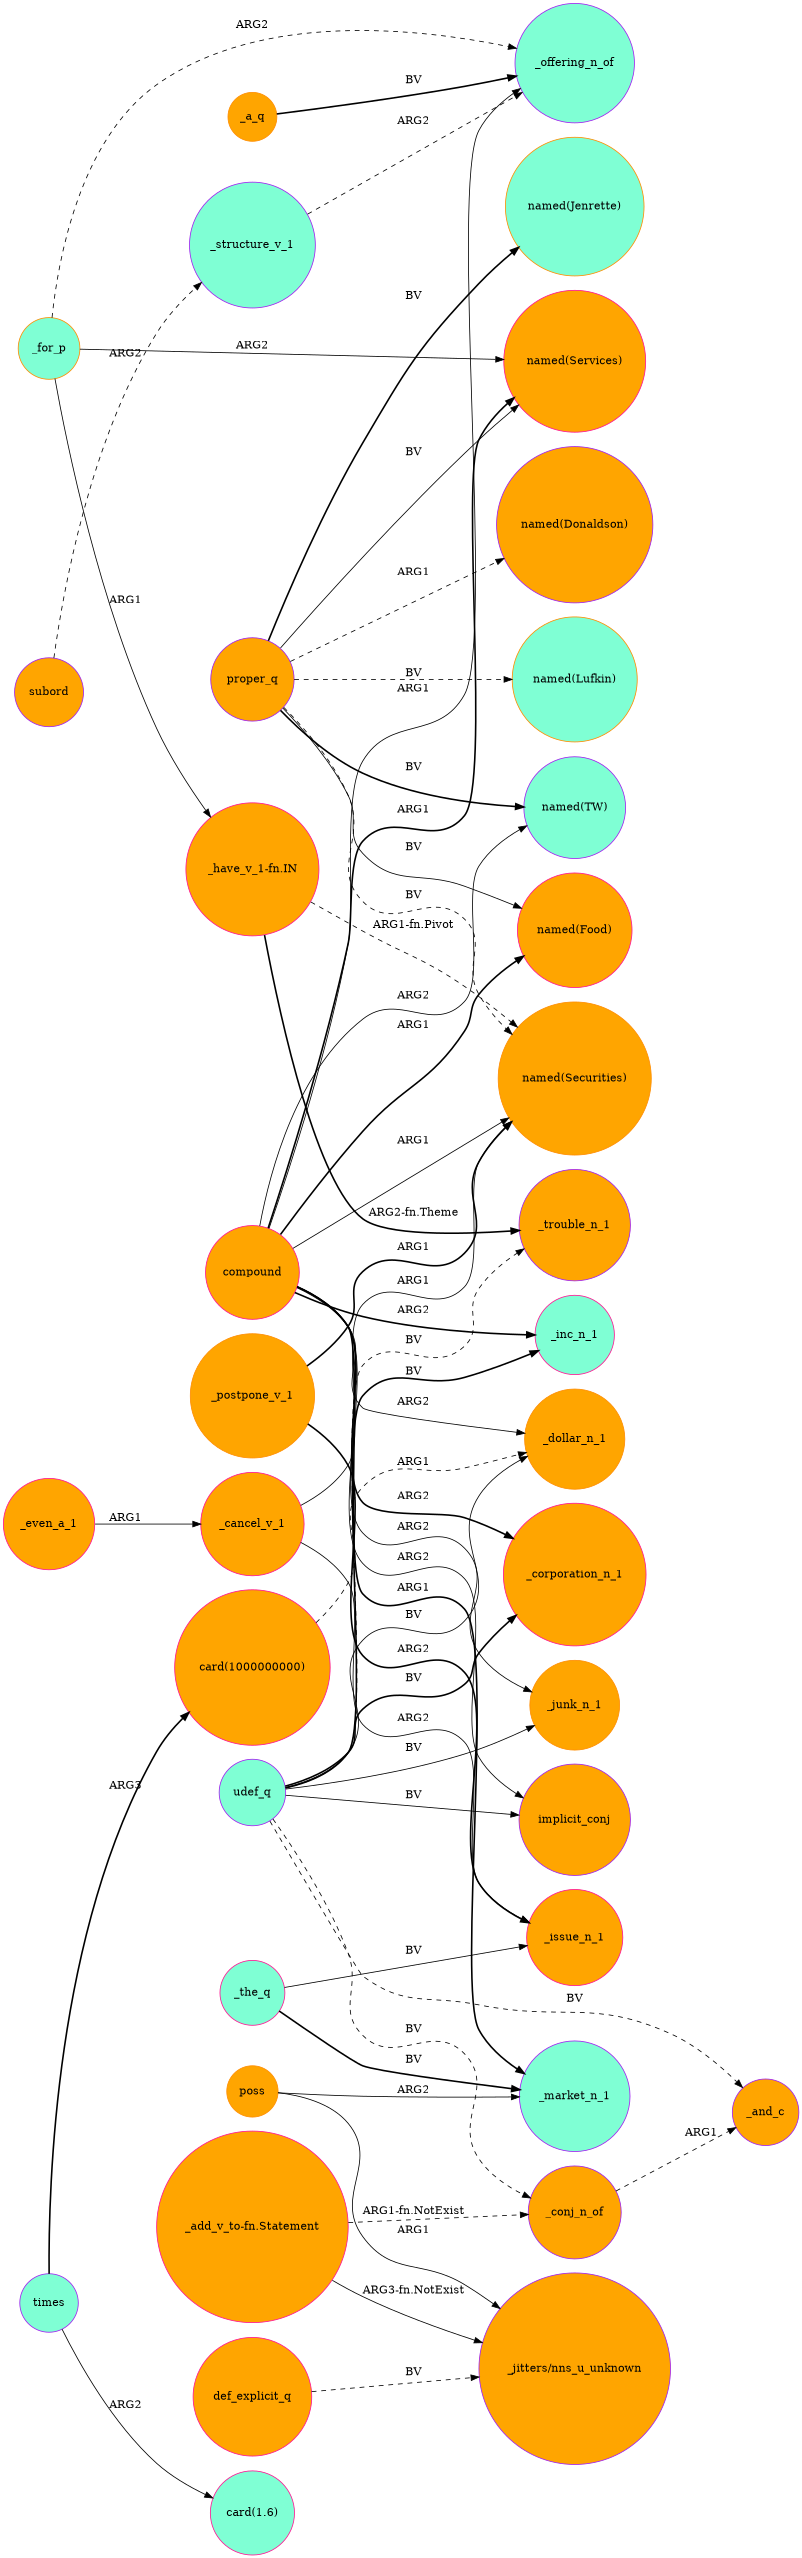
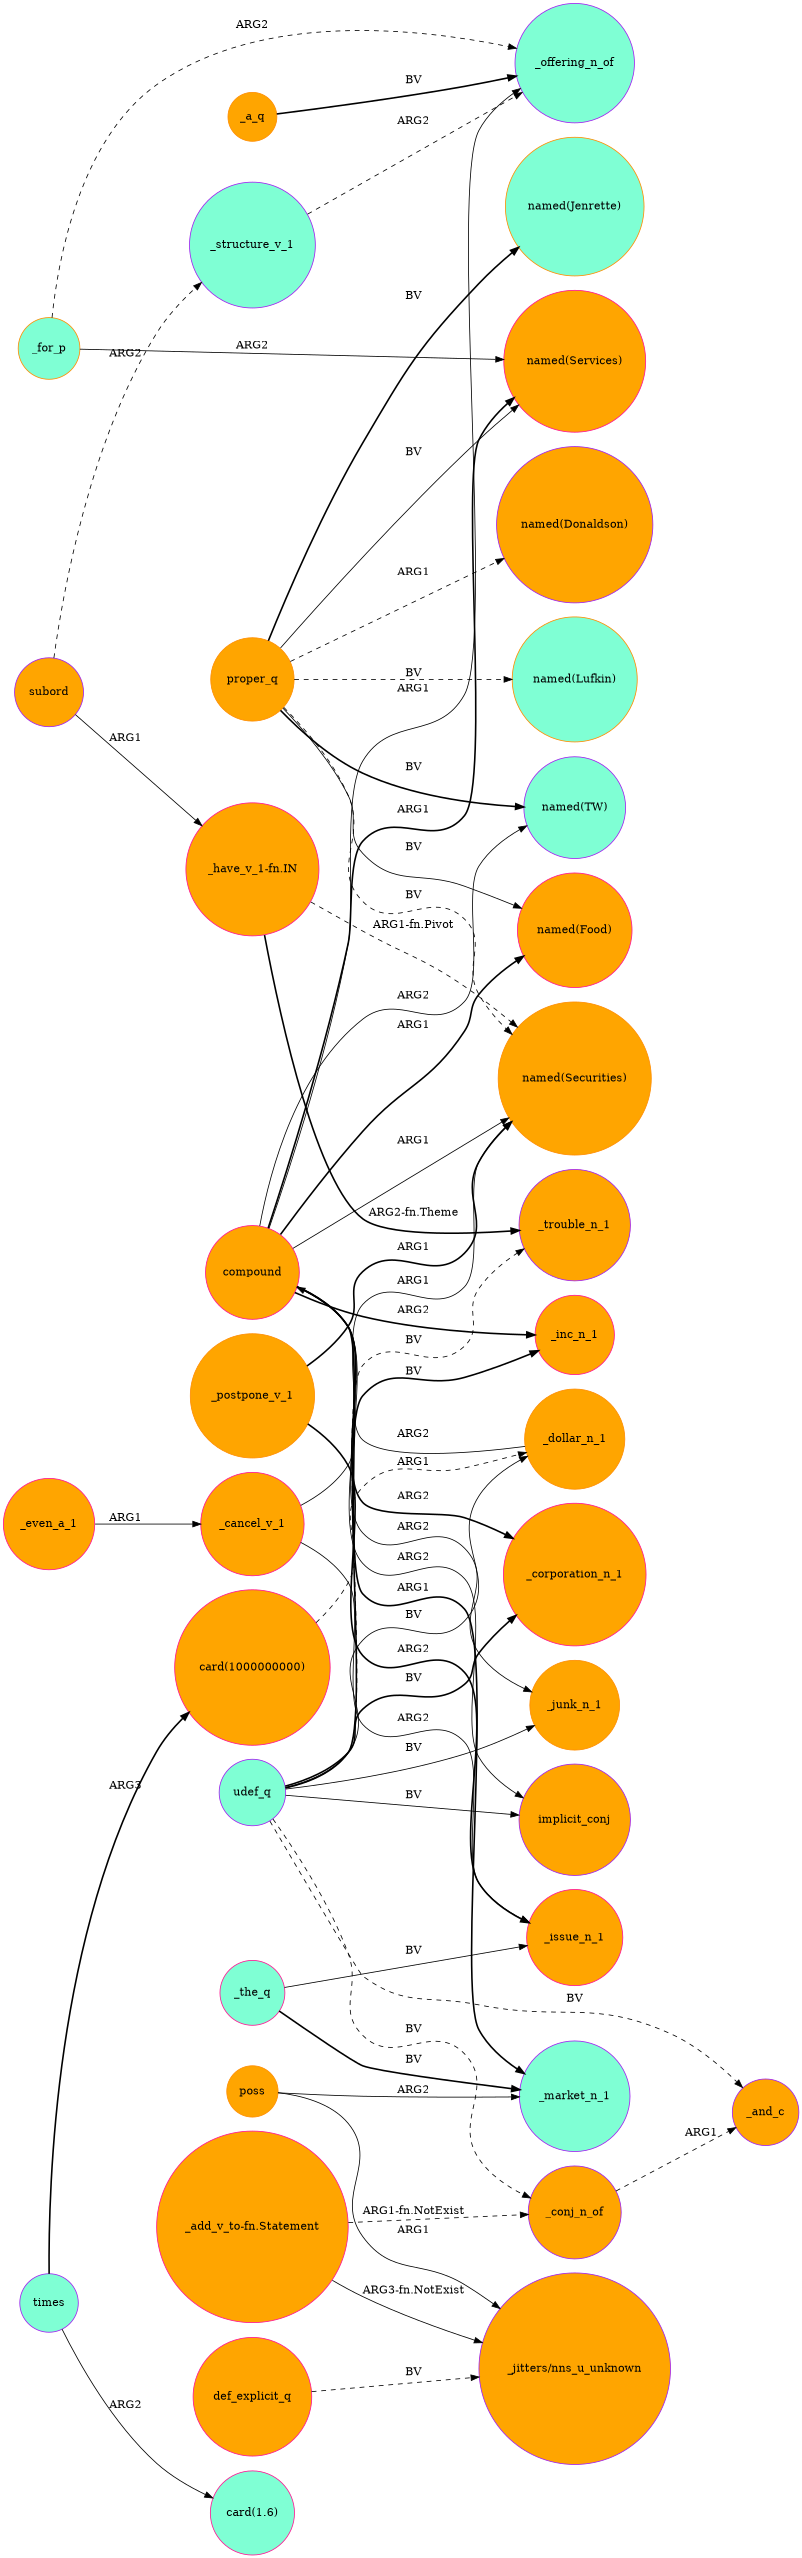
  digraph {
    rankdir=LR
    node [color=deeppink fillcolor=orange shape=circle style=filled]
    edge [style=solid]
-   proper_q [color=purple]
+   proper_q [color=darkorange]
    "named(Lufkin)" [color=darkorange fillcolor=aquamarine]
    "named(Food)"
    "named(Services)"
    "named(Jenrette)" [color=darkorange fillcolor=aquamarine]
    "named(Securities)" [color=darkorange]
    "named(Donaldson)" [color=purple]
    "named(TW)" [color=purple fillcolor=aquamarine]
    _even_a_1
    _cancel_v_1
    _issue_n_1
    compound
    implicit_conj [color=purple]
-   _inc_n_1 [fillcolor=aquamarine]
+   _inc_n_1
    _corporation_n_1
    _junk_n_1 [color=darkorange]
    _market_n_1 [color=purple fillcolor=aquamarine]
    _offering_n_of [color=purple fillcolor=aquamarine]
    _dollar_n_1 [color=darkorange]
    udef_q [color=purple fillcolor=aquamarine]
    _trouble_n_1 [color=purple]
    n22 [color=purple label=_conj_n_of]
    _and_c [color=purple]
    "_have_v_1-fn.IN"
    subord [color=purple]
    _structure_v_1 [color=purple fillcolor=aquamarine]
    "_add_v_to-fn.Statement"
    "_jitters/nns_u_unknown" [color=purple]
    def_explicit_q
    _the_q [fillcolor=aquamarine]
    times [color=purple fillcolor=aquamarine]
    "card(1000000000)"
    "card(1.6)" [fillcolor=aquamarine]
    poss [color=darkorange]
    _for_p [color=darkorange fillcolor=aquamarine]
    _postpone_v_1 [color=darkorange]
    _a_q [color=darkorange]
    proper_q -> "named(Lufkin)" [label=BV style=dashed]
    proper_q -> "named(Food)" [label=BV]
    proper_q -> "named(Services)" [label=BV]
    proper_q -> "named(Jenrette)" [label=BV style=bold]
    proper_q -> "named(Securities)" [label=BV style=dashed]
    proper_q -> "named(Donaldson)" [label=ARG1 style=dashed]
    proper_q -> "named(TW)" [label=BV style=bold]
    _even_a_1 -> _cancel_v_1 [label=ARG1]
    _cancel_v_1 -> "named(Securities)" [label=ARG1]
    _cancel_v_1 -> _issue_n_1 [label=ARG2]
    compound -> "named(Food)" [label=ARG1 style=bold]
    compound -> "named(Services)" [label=ARG1 style=bold]
    compound -> "named(Securities)" [label=ARG1]
    compound -> "named(TW)" [label=ARG2]
    compound -> implicit_conj [label=ARG2]
    compound -> _inc_n_1 [label=ARG2 style=bold]
    compound -> _corporation_n_1 [label=ARG2 style=bold]
    compound -> _junk_n_1 [label=ARG2]
    compound -> _market_n_1 [label=ARG1 style=bold]
    compound -> _offering_n_of [label=ARG1]
-   compound -> _dollar_n_1 [label=ARG2]
+   _dollar_n_1 -> compound [label=ARG2]
    udef_q -> implicit_conj [label=BV]
    udef_q -> _inc_n_1 [label=BV style=bold]
    udef_q -> _corporation_n_1 [label=BV style=bold]
    udef_q -> _junk_n_1 [label=BV]
    udef_q -> _dollar_n_1 [label=BV]
    udef_q -> _trouble_n_1 [label=BV style=dashed]
    udef_q -> n22 [label=BV style=dashed]
    udef_q -> _and_c [label=BV style=dashed]
    n22 -> _and_c [label=ARG1 style=dashed]
    "_have_v_1-fn.IN" -> "named(Securities)" [label="ARG1-fn.Pivot" style=dashed]
    "_have_v_1-fn.IN" -> _trouble_n_1 [label="ARG2-fn.Theme" style=bold]
-   _for_p -> "_have_v_1-fn.IN" [label=ARG1]
+   subord -> "_have_v_1-fn.IN" [label=ARG1]
    subord -> _structure_v_1 [label=ARG2 style=dashed]
    _structure_v_1 -> _offering_n_of [label=ARG2 style=dashed]
    "_add_v_to-fn.Statement" -> n22 [label="ARG1-fn.NotExist" style=dashed]
    "_add_v_to-fn.Statement" -> "_jitters/nns_u_unknown" [label="ARG3-fn.NotExist"]
    def_explicit_q -> "_jitters/nns_u_unknown" [label=BV style=dashed]
    _the_q -> _issue_n_1 [label=BV]
    _the_q -> _market_n_1 [label=BV style=bold]
    times -> "card(1000000000)" [label=ARG3 style=bold]
    times -> "card(1.6)" [label=ARG2]
    "card(1000000000)" -> _dollar_n_1 [label=ARG1 style=dashed]
    poss -> _market_n_1 [label=ARG2]
    poss -> "_jitters/nns_u_unknown" [label=ARG1]
    _for_p -> "named(Services)" [label=ARG2]
    _for_p -> _offering_n_of [label=ARG2 style=dashed]
    _postpone_v_1 -> "named(Securities)" [label=ARG1 style=bold]
    _postpone_v_1 -> _issue_n_1 [label=ARG2 style=bold]
    _a_q -> _offering_n_of [label=BV style=bold]
  }
